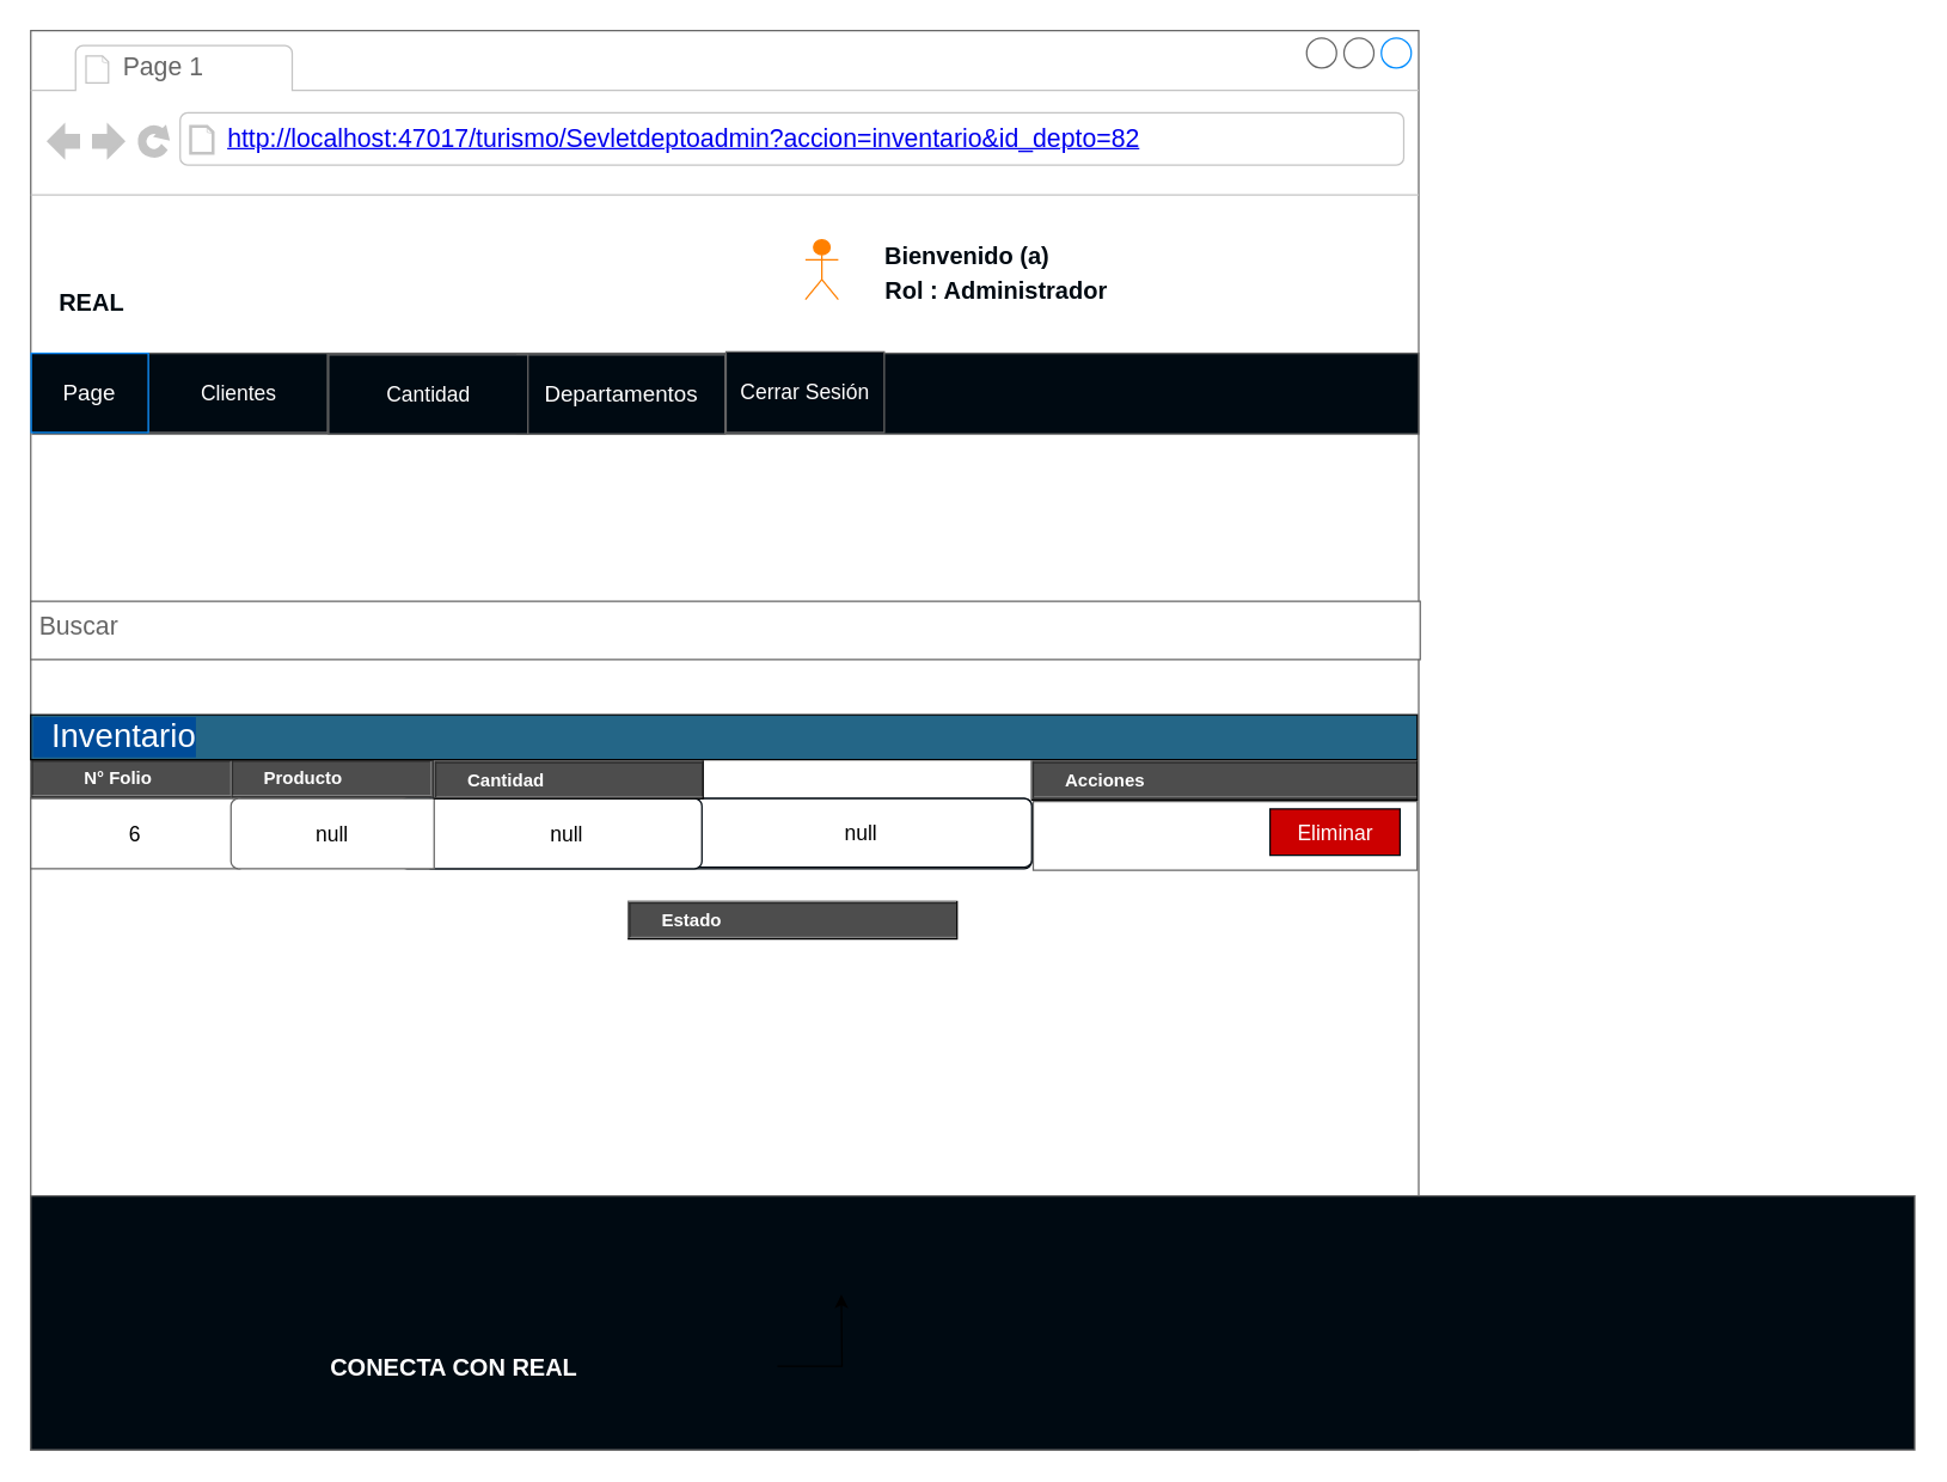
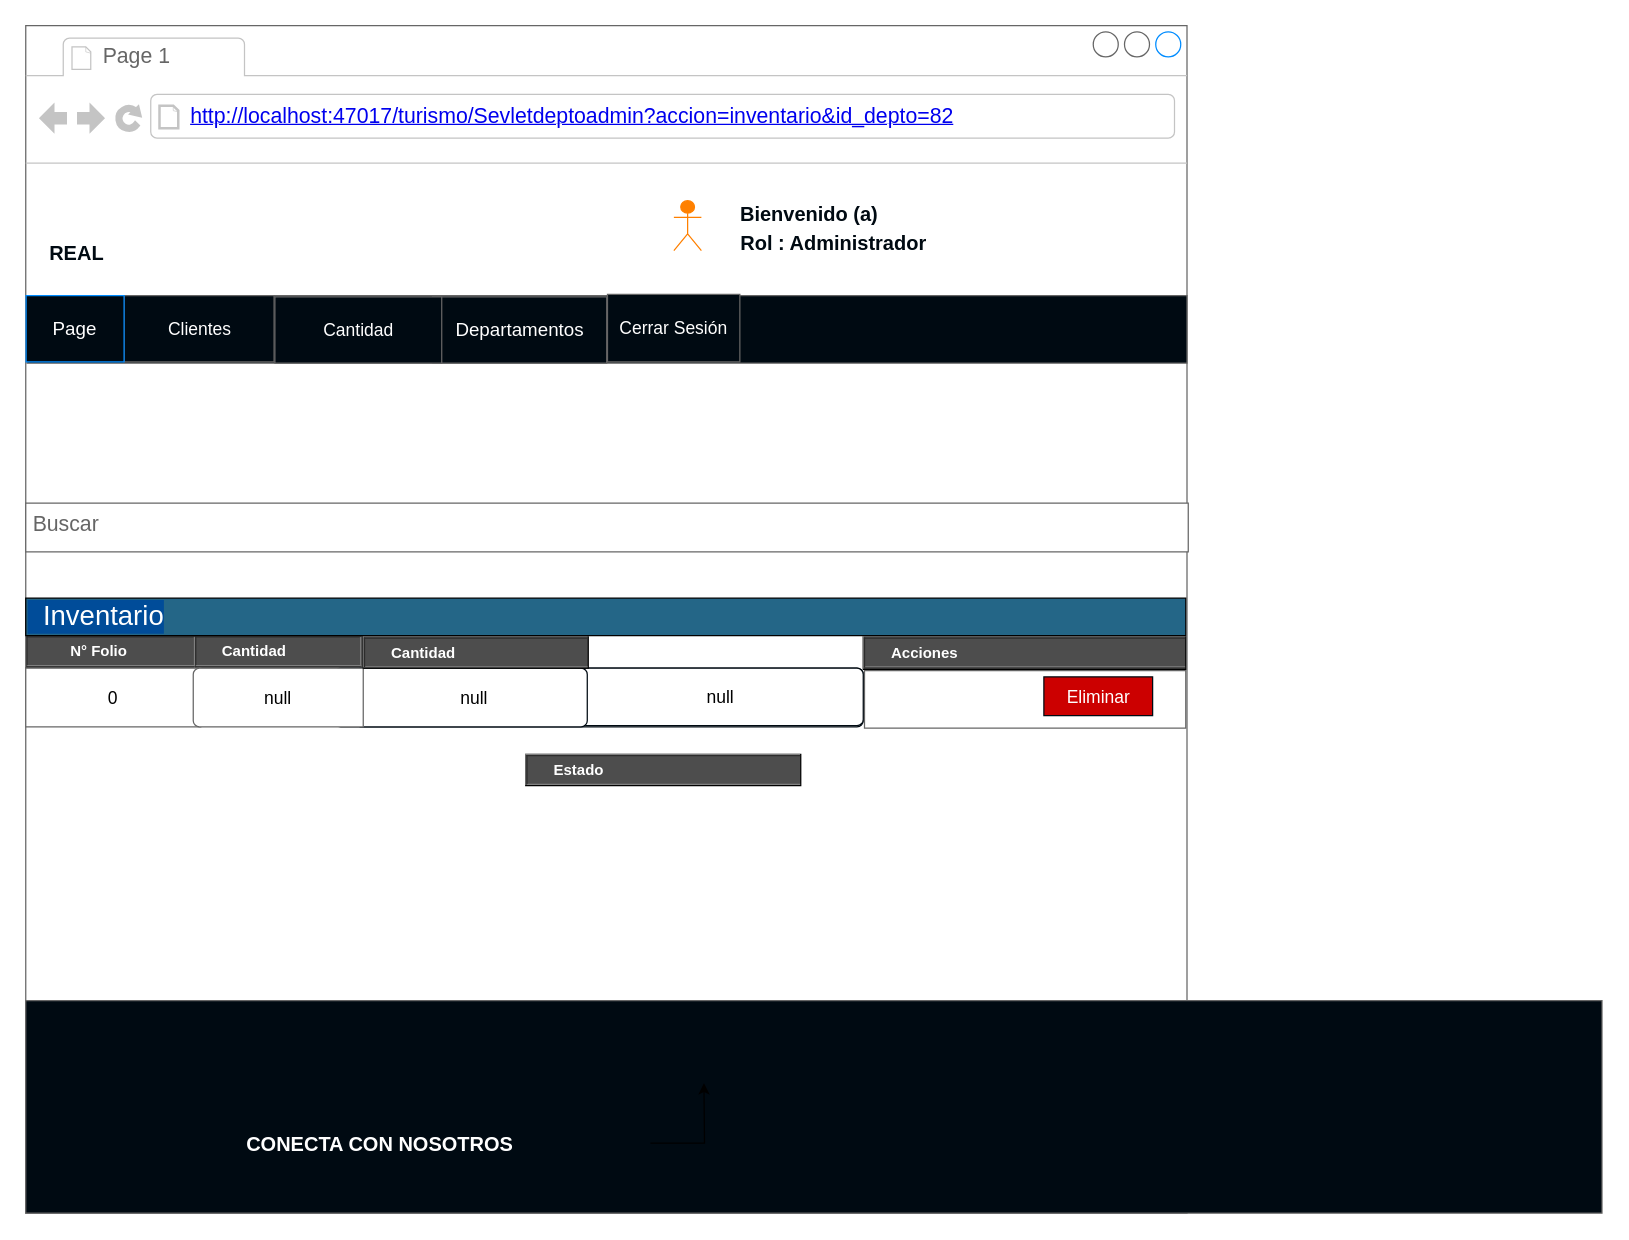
  <mxCell id="0" />
  <mxCell id="1" parent="0" />
  <mxCell id="2" value="" style="strokeWidth=1;shadow=0;dashed=0;align=center;html=1;shape=mxgraph.mockup.containers.browserWindow;rSize=0;fillColor=#ffffff;strokeColor=#666666;strokeColor2=#008cff;strokeColor3=#c4c4c4;mainText=,;recursiveResize=0;fontSize=14;" parent="1" vertex="1"><mxGeometry y="20" width="929" height="950" as="geometry" x="20" /></mxCell>
  <mxCell id="3" value="Page 1" style="strokeWidth=1;shadow=0;dashed=0;align=center;html=1;shape=mxgraph.mockup.containers.anchor;fontSize=17;fontColor=#666666;align=left;" parent="2" vertex="1"><mxGeometry x="60" y="12" width="110" height="26" as="geometry" /></mxCell>
  <mxCell id="4" value="&lt;a href=&quot;http://localhost:47017/turismo/misreservas.jsp&quot;&gt;http://localhost:47017/turismo/Sevletdeptoadmin?accion=inventario&amp;amp;id_depto=82&lt;/a&gt;" style="strokeWidth=1;shadow=0;dashed=0;align=center;html=1;shape=mxgraph.mockup.containers.anchor;rSize=0;fontSize=17;fontColor=#666666;align=left;" parent="2" vertex="1"><mxGeometry x="130" y="60" width="250" height="26" as="geometry" /></mxCell>
- <mxCell id="5" value="&lt;table cellpadding=&quot;4&quot; cellspacing=&quot;0&quot; border=&quot;1&quot; style=&quot;font-size: 1em ; width: 100% ; height: 100%&quot;&gt;&lt;tbody&gt;&lt;tr&gt;&lt;th&gt;&amp;nbsp; &amp;nbsp; &amp;nbsp; &amp;nbsp; &amp;nbsp;N° Folio&lt;/th&gt;&lt;th&gt;&amp;nbsp; &amp;nbsp; &amp;nbsp;Producto&amp;nbsp;&amp;nbsp;&lt;/th&gt;&lt;/tr&gt;&lt;tr&gt;&lt;td&gt;row 1, cell 1&lt;/td&gt;&lt;td&gt;row 1, cell 2&lt;/td&gt;&lt;/tr&gt;&lt;tr&gt;&lt;td&gt;&lt;br&gt;&lt;/td&gt;&lt;td&gt;&lt;br&gt;&lt;/td&gt;&lt;/tr&gt;&lt;/tbody&gt;&lt;/table&gt; " style="verticalAlign=top;align=left;overflow=fill;fillColor=#4D4D4D;fontSize=12;fontFamily=Helvetica;html=1;strokeColor=#4D4D4D;fontColor=#FFFFFF;" parent="2" vertex="1"><mxGeometry y="488" width="270" height="26" as="geometry" /></mxCell>
+ <mxCell id="5" value="&lt;table cellpadding=&quot;4&quot; cellspacing=&quot;0&quot; border=&quot;1&quot; style=&quot;font-size: 1em ; width: 100% ; height: 100%&quot;&gt;&lt;tbody&gt;&lt;tr&gt;&lt;th&gt;&amp;nbsp; &amp;nbsp; &amp;nbsp; &amp;nbsp; &amp;nbsp;N° Folio&lt;/th&gt;&lt;th&gt;&amp;nbsp; &amp;nbsp; &amp;nbsp;Cantidad&amp;nbsp;&amp;nbsp;&lt;/th&gt;&lt;/tr&gt;&lt;tr&gt;&lt;td&gt;row 1, cell 1&lt;/td&gt;&lt;td&gt;row 1, cell 2&lt;/td&gt;&lt;/tr&gt;&lt;tr&gt;&lt;td&gt;&lt;br&gt;&lt;/td&gt;&lt;td&gt;&lt;br&gt;&lt;/td&gt;&lt;/tr&gt;&lt;/tbody&gt;&lt;/table&gt; " style="verticalAlign=top;align=left;overflow=fill;fillColor=#4D4D4D;fontSize=12;fontFamily=Helvetica;html=1;strokeColor=#4D4D4D;fontColor=#FFFFFF;" parent="2" vertex="1"><mxGeometry y="488" width="270" height="26" as="geometry" /></mxCell>
  <mxCell id="6" value="Buscar" style="strokeWidth=1;shadow=0;dashed=0;align=center;html=1;shape=mxgraph.mockup.text.textBox;fillColor=#ffffff;fontColor=#666666;align=left;fontSize=17;spacingLeft=4;spacingTop=-3;strokeColor=#666666;mainText=;labelBorderColor=none;labelBackgroundColor=none;" parent="2" vertex="1"><mxGeometry y="382" width="930" height="39" as="geometry" /></mxCell>
  <mxCell id="7" style="edgeStyle=orthogonalEdgeStyle;rounded=0;orthogonalLoop=1;jettySize=auto;html=1;fontSize=22;fontColor=#FFFFFF;" parent="2" target="2" edge="1"><mxGeometry relative="1" as="geometry" /></mxCell>
  <mxCell id="8" value="&lt;table cellpadding=&quot;4&quot; cellspacing=&quot;0&quot; border=&quot;1&quot; style=&quot;font-size: 1em ; width: 100% ; height: 100%&quot;&gt;&lt;tbody&gt;&lt;tr&gt;&lt;th&gt;&amp;nbsp; &amp;nbsp; &amp;nbsp;Estado&amp;nbsp; &amp;nbsp; &amp;nbsp; &amp;nbsp; &amp;nbsp; &amp;nbsp; &amp;nbsp; &amp;nbsp; &amp;nbsp; &amp;nbsp; &amp;nbsp; &amp;nbsp; &amp;nbsp; &amp;nbsp; &amp;nbsp; &amp;nbsp; &amp;nbsp; &amp;nbsp; &amp;nbsp; &amp;nbsp; &amp;nbsp; &amp;nbsp; &amp;nbsp; &amp;nbsp; &amp;nbsp; &amp;nbsp; &amp;nbsp; &amp;nbsp; &amp;nbsp; &amp;nbsp; &amp;nbsp; &amp;nbsp; &amp;nbsp; &amp;nbsp; &amp;nbsp; &amp;nbsp;&lt;/th&gt;&lt;th&gt;Fono&lt;/th&gt;&lt;/tr&gt;&lt;tr&gt;&lt;td&gt;row 1, cell 1&lt;/td&gt;&lt;td&gt;row 1, cell 2&lt;/td&gt;&lt;/tr&gt;&lt;tr&gt;&lt;td&gt;&lt;br&gt;&lt;/td&gt;&lt;td&gt;&lt;br&gt;&lt;/td&gt;&lt;/tr&gt;&lt;/tbody&gt;&lt;/table&gt; " style="verticalAlign=top;align=left;overflow=fill;fillColor=#4D4D4D;fontSize=12;fontFamily=Helvetica;html=1;fontColor=#FFFFFF;" parent="2" vertex="1"><mxGeometry x="400" y="583" width="220" height="25" as="geometry" /></mxCell>
  <mxCell id="9" value="&lt;font style=&quot;font-size: 16px&quot;&gt;REAL&lt;/font&gt;" style="text;html=1;strokeColor=none;fillColor=none;align=center;verticalAlign=middle;whiteSpace=wrap;rounded=0;labelBackgroundColor=none;fontSize=22;fontColor=#000A12;fontStyle=1;direction=south;" parent="2" vertex="1"><mxGeometry x="26" y="160" width="30" height="41" as="geometry" /></mxCell>
  <mxCell id="10" value="" style="shape=umlActor;verticalLabelPosition=bottom;labelBackgroundColor=#ffffff;verticalAlign=top;html=1;outlineConnect=0;strokeColor=#FF8000;fillColor=#FF8000;gradientColor=none;fontSize=24;fontColor=#000A12;align=left;" parent="2" vertex="1"><mxGeometry x="518.5" y="140" width="22" height="40" as="geometry" /></mxCell>
  <mxCell id="11" value="&lt;span style=&quot;font-size: 16px&quot;&gt;Bienvenido (a)&lt;/span&gt;" style="text;html=1;strokeColor=none;fillColor=none;align=center;verticalAlign=middle;whiteSpace=wrap;rounded=0;labelBackgroundColor=none;fontSize=22;fontColor=#000A12;fontStyle=1;direction=south;" parent="2" vertex="1"><mxGeometry x="556" y="129.5" width="142" height="41" as="geometry" /></mxCell>
  <mxCell id="12" value="&lt;span style=&quot;font-size: 16px&quot;&gt;Rol : Administrador&lt;br&gt;&lt;/span&gt;" style="text;html=1;strokeColor=none;fillColor=none;align=center;verticalAlign=middle;whiteSpace=wrap;rounded=0;labelBackgroundColor=none;fontSize=22;fontColor=#000A12;fontStyle=1;direction=south;" parent="2" vertex="1"><mxGeometry x="550" y="150" width="193" height="46" as="geometry" /></mxCell>
  <mxCell id="13" value="" style="strokeWidth=1;shadow=0;dashed=0;align=center;html=1;shape=mxgraph.mockup.text.rrect;rSize=0;fillColor=#000A12;strokeColor=#666666;" parent="2" vertex="1"><mxGeometry y="780" width="1261" height="170" as="geometry" /></mxCell>
  <mxCell id="14" value="" style="edgeStyle=orthogonalEdgeStyle;rounded=0;orthogonalLoop=1;jettySize=auto;html=1;fontSize=24;fontColor=#FFFFFF;" parent="13" source="15" edge="1"><mxGeometry relative="1" as="geometry"><mxPoint x="542.539" y="66.027" as="targetPoint" /></mxGeometry></mxCell>
- <mxCell id="15" value="&lt;span style=&quot;font-size: 16px&quot;&gt;CONECTA CON REAL&lt;br&gt;&lt;/span&gt;" style="text;html=1;strokeColor=none;fillColor=none;align=center;verticalAlign=middle;whiteSpace=wrap;rounded=0;labelBackgroundColor=none;fontSize=22;fontColor=#FFFFFF;fontStyle=1;direction=south;" parent="13" vertex="1"><mxGeometry x="68.498" y="75.893" width="431.229" height="75.893" as="geometry" /></mxCell>
- <mxCell id="16" value="6" style="strokeColor=inherit;fillColor=inherit;gradientColor=inherit;html=1;shadow=0;dashed=0;shape=mxgraph.bootstrap.rect;perimeter=none;fontSize=14;whiteSpace=wrap;" parent="2" vertex="1"><mxGeometry y="514" width="140" height="47" as="geometry" /></mxCell>
+ <mxCell id="15" value="&lt;span style=&quot;font-size: 16px&quot;&gt;CONECTA CON NOSOTROS&lt;br&gt;&lt;/span&gt;" style="text;html=1;strokeColor=none;fillColor=none;align=center;verticalAlign=middle;whiteSpace=wrap;rounded=0;labelBackgroundColor=none;fontSize=22;fontColor=#FFFFFF;fontStyle=1;direction=south;" parent="13" vertex="1"><mxGeometry x="68.498" y="75.893" width="431.229" height="75.893" as="geometry" /></mxCell>
+ <mxCell id="16" value="0" style="strokeColor=inherit;fillColor=inherit;gradientColor=inherit;html=1;shadow=0;dashed=0;shape=mxgraph.bootstrap.rect;perimeter=none;fontSize=14;whiteSpace=wrap;" parent="2" vertex="1"><mxGeometry y="514" width="140" height="47" as="geometry" /></mxCell>
  <mxCell id="17" value="" style="strokeWidth=1;shadow=0;dashed=0;align=center;html=1;shape=mxgraph.mockup.text.rrect;rSize=0;fillColor=#000A12;strokeColor=#666666;" parent="2" vertex="1"><mxGeometry x="1" y="216" width="928" height="54" as="geometry" /></mxCell>
  <mxCell id="18" value="&lt;font style=&quot;font-size: 15px&quot; color=&quot;#ffffff&quot;&gt;Departamentos&lt;/font&gt;" style="strokeColor=inherit;fillColor=inherit;gradientColor=inherit;strokeWidth=1;shadow=0;dashed=0;align=center;html=1;shape=mxgraph.mockup.text.rrect;rSize=0;fontSize=17;fontColor=#0000ff;" parent="17" vertex="1"><mxGeometry x="324.413" y="1" width="139.35" height="53" as="geometry" /></mxCell>
  <mxCell id="19" value="&lt;font style=&quot;font-size: 14px&quot; color=&quot;#ffffff&quot;&gt;Cerrar Sesión&lt;/font&gt;" style="strokeColor=inherit;fillColor=inherit;gradientColor=inherit;strokeWidth=1;shadow=0;dashed=0;align=center;html=1;shape=mxgraph.mockup.text.rrect;rSize=0;fontSize=17;fontColor=#0000ff;" parent="17" vertex="1"><mxGeometry x="464.389" y="-1" width="105.885" height="54" as="geometry" /></mxCell>
  <mxCell id="20" value="&lt;font style=&quot;font-size: 14px&quot; color=&quot;#ffffff&quot;&gt;Clientes&lt;/font&gt;" style="strokeColor=inherit;fillColor=inherit;gradientColor=inherit;strokeWidth=1;shadow=0;dashed=0;align=center;html=1;shape=mxgraph.mockup.text.rrect;rSize=0;fontSize=17;fontColor=#0000ff;" parent="17" vertex="1"><mxGeometry x="77.649" width="120.004" height="53" as="geometry" /></mxCell>
  <mxCell id="21" value="&lt;font style=&quot;font-size: 15px&quot;&gt;Page&lt;/font&gt;" style="strokeWidth=1;shadow=0;dashed=0;align=center;html=1;shape=mxgraph.mockup.text.rrect;rSize=0;fontSize=17;fontColor=#ffffff;fillColor=#000A12;strokeColor=#008cff;" parent="17" vertex="1"><mxGeometry x="-0.706" width="78.355" height="53" as="geometry" /></mxCell>
  <mxCell id="22" value="&lt;font style=&quot;font-size: 14px&quot; color=&quot;#ffffff&quot;&gt;Cantidad&lt;/font&gt;" style="strokeColor=inherit;fillColor=inherit;gradientColor=inherit;strokeWidth=1;shadow=0;dashed=0;align=center;html=1;shape=mxgraph.mockup.text.rrect;rSize=0;fontSize=17;fontColor=#0000ff;" parent="17" vertex="1"><mxGeometry x="198.334" y="1" width="133.452" height="53" as="geometry" /></mxCell>
  <mxCell id="23" value="" style="html=1;shadow=0;dashed=0;shape=mxgraph.bootstrap.rrect;rSize=5;strokeColor=#000A12;fillColor=#ffffff;fontStyle=0;fontSize=14;whiteSpace=wrap;" parent="2" vertex="1"><mxGeometry x="247" y="514" width="423" height="47" as="geometry" /></mxCell>
  <mxCell id="24" value="null" style="strokeColor=inherit;fillColor=inherit;gradientColor=inherit;html=1;shadow=0;dashed=0;shape=mxgraph.bootstrap.rightButton;rSize=5;perimeter=none;fontSize=14;whiteSpace=wrap;" parent="23" vertex="1"><mxGeometry x="195.381" width="227.619" height="46" as="geometry" /></mxCell>
  <mxCell id="25" value="null" style="strokeColor=inherit;fillColor=inherit;gradientColor=inherit;html=1;shadow=0;dashed=0;shape=mxgraph.bootstrap.rightButton;rSize=5;perimeter=none;fontSize=14;whiteSpace=wrap;" parent="23" vertex="1"><mxGeometry x="20.515" width="181.704" height="47" as="geometry" /></mxCell>
  <mxCell id="26" value="null" style="strokeColor=inherit;fillColor=inherit;gradientColor=inherit;html=1;shadow=0;dashed=0;shape=mxgraph.bootstrap.leftButton;rSize=5;perimeter=none;fontSize=14;whiteSpace=wrap;" parent="2" vertex="1"><mxGeometry x="134" y="514" width="136" height="47" as="geometry" /></mxCell>
  <mxCell id="27" value="" style="strokeColor=inherit;fillColor=inherit;gradientColor=inherit;html=1;shadow=0;dashed=0;shape=mxgraph.bootstrap.rect;perimeter=none;fontSize=14;whiteSpace=wrap;" parent="2" vertex="1"><mxGeometry x="671" y="516" width="257" height="46" as="geometry" /></mxCell>
- <mxCell id="28" value="&lt;font color=&quot;#ffffff&quot;&gt;Eliminar&lt;/font&gt;" style="rounded=0;whiteSpace=wrap;html=1;strokeColor=#000A12;fillColor=#CC0000;fontSize=14;" parent="2" vertex="1"><mxGeometry x="829.5" y="521" width="87" height="31" as="geometry" /></mxCell>
+ <mxCell id="28" value="&lt;font color=&quot;#ffffff&quot;&gt;Eliminar&lt;/font&gt;" style="rounded=0;whiteSpace=wrap;html=1;strokeColor=#000A12;fillColor=#CC0000;fontSize=14;" parent="2" vertex="1"><mxGeometry x="814.5" y="521" width="87" height="31" as="geometry" /></mxCell>
  <mxCell id="29" value="&lt;font color=&quot;#ffffff&quot;&gt;&amp;nbsp; Inventario&lt;/font&gt;" style="rounded=0;whiteSpace=wrap;html=1;labelBackgroundColor=#004C99;fontSize=22;fontColor=#004C99;align=left;fillColor=#246687;" parent="2" vertex="1"><mxGeometry y="458" width="928" height="30" as="geometry" /></mxCell>
  <mxCell id="30" value="&lt;table cellpadding=&quot;4&quot; cellspacing=&quot;0&quot; border=&quot;1&quot; style=&quot;font-size: 1em ; width: 100% ; height: 100%&quot;&gt;&lt;tbody&gt;&lt;tr&gt;&lt;th&gt;&amp;nbsp; &amp;nbsp; &amp;nbsp;Acciones&amp;nbsp; &amp;nbsp; &amp;nbsp; &amp;nbsp; &amp;nbsp; &amp;nbsp; &amp;nbsp; &amp;nbsp; &amp;nbsp; &amp;nbsp; &amp;nbsp; &amp;nbsp; &amp;nbsp; &amp;nbsp; &amp;nbsp; &amp;nbsp; &amp;nbsp; &amp;nbsp; &amp;nbsp; &amp;nbsp; &amp;nbsp; &amp;nbsp; &amp;nbsp; &amp;nbsp; &amp;nbsp; &amp;nbsp; &amp;nbsp; &amp;nbsp; &amp;nbsp; &amp;nbsp; &amp;nbsp; &amp;nbsp; &amp;nbsp; &amp;nbsp; &amp;nbsp; &amp;nbsp;&lt;/th&gt;&lt;th&gt;Fono&lt;/th&gt;&lt;/tr&gt;&lt;tr&gt;&lt;td&gt;row 1, cell 1&lt;/td&gt;&lt;td&gt;row 6, cell 2&lt;/td&gt;&lt;/tr&gt;&lt;tr&gt;&lt;td&gt;&lt;br&gt;&lt;/td&gt;&lt;td&gt;&lt;br&gt;&lt;/td&gt;&lt;/tr&gt;&lt;/tbody&gt;&lt;/table&gt; " style="verticalAlign=top;align=left;overflow=fill;fillColor=#4D4D4D;fontSize=12;fontFamily=Helvetica;html=1;fontColor=#FFFFFF;" parent="2" vertex="1"><mxGeometry x="670" y="489" width="258" height="26" as="geometry" /></mxCell>
  <mxCell id="31" value="&lt;table cellpadding=&quot;4&quot; cellspacing=&quot;0&quot; border=&quot;1&quot; style=&quot;font-size: 1em ; width: 100% ; height: 100%&quot;&gt;&lt;tbody&gt;&lt;tr&gt;&lt;th&gt;&amp;nbsp; &amp;nbsp; &amp;nbsp;Cantidad&amp;nbsp; &amp;nbsp; &amp;nbsp; &amp;nbsp; &amp;nbsp; &amp;nbsp; &amp;nbsp; &amp;nbsp; &amp;nbsp; &amp;nbsp; &amp;nbsp; &amp;nbsp; &amp;nbsp; &amp;nbsp; &amp;nbsp; &amp;nbsp; &amp;nbsp; &amp;nbsp; &amp;nbsp; &amp;nbsp; &amp;nbsp; &amp;nbsp; &amp;nbsp; &amp;nbsp; &amp;nbsp; &amp;nbsp; &amp;nbsp; &amp;nbsp; &amp;nbsp; &amp;nbsp; &amp;nbsp; &amp;nbsp; &amp;nbsp; &amp;nbsp; &amp;nbsp; &amp;nbsp;&lt;/th&gt;&lt;th&gt;Fono&lt;/th&gt;&lt;/tr&gt;&lt;tr&gt;&lt;td&gt;row 1, cell 1&lt;/td&gt;&lt;td&gt;row 1, cell 2&lt;/td&gt;&lt;/tr&gt;&lt;tr&gt;&lt;td&gt;&lt;br&gt;&lt;/td&gt;&lt;td&gt;&lt;br&gt;&lt;/td&gt;&lt;/tr&gt;&lt;/tbody&gt;&lt;/table&gt; " style="verticalAlign=top;align=left;overflow=fill;fillColor=#4D4D4D;fontSize=12;fontFamily=Helvetica;html=1;fontColor=#FFFFFF;" vertex="1" parent="2"><mxGeometry x="270" y="489" width="180" height="25" as="geometry" /></mxCell>
